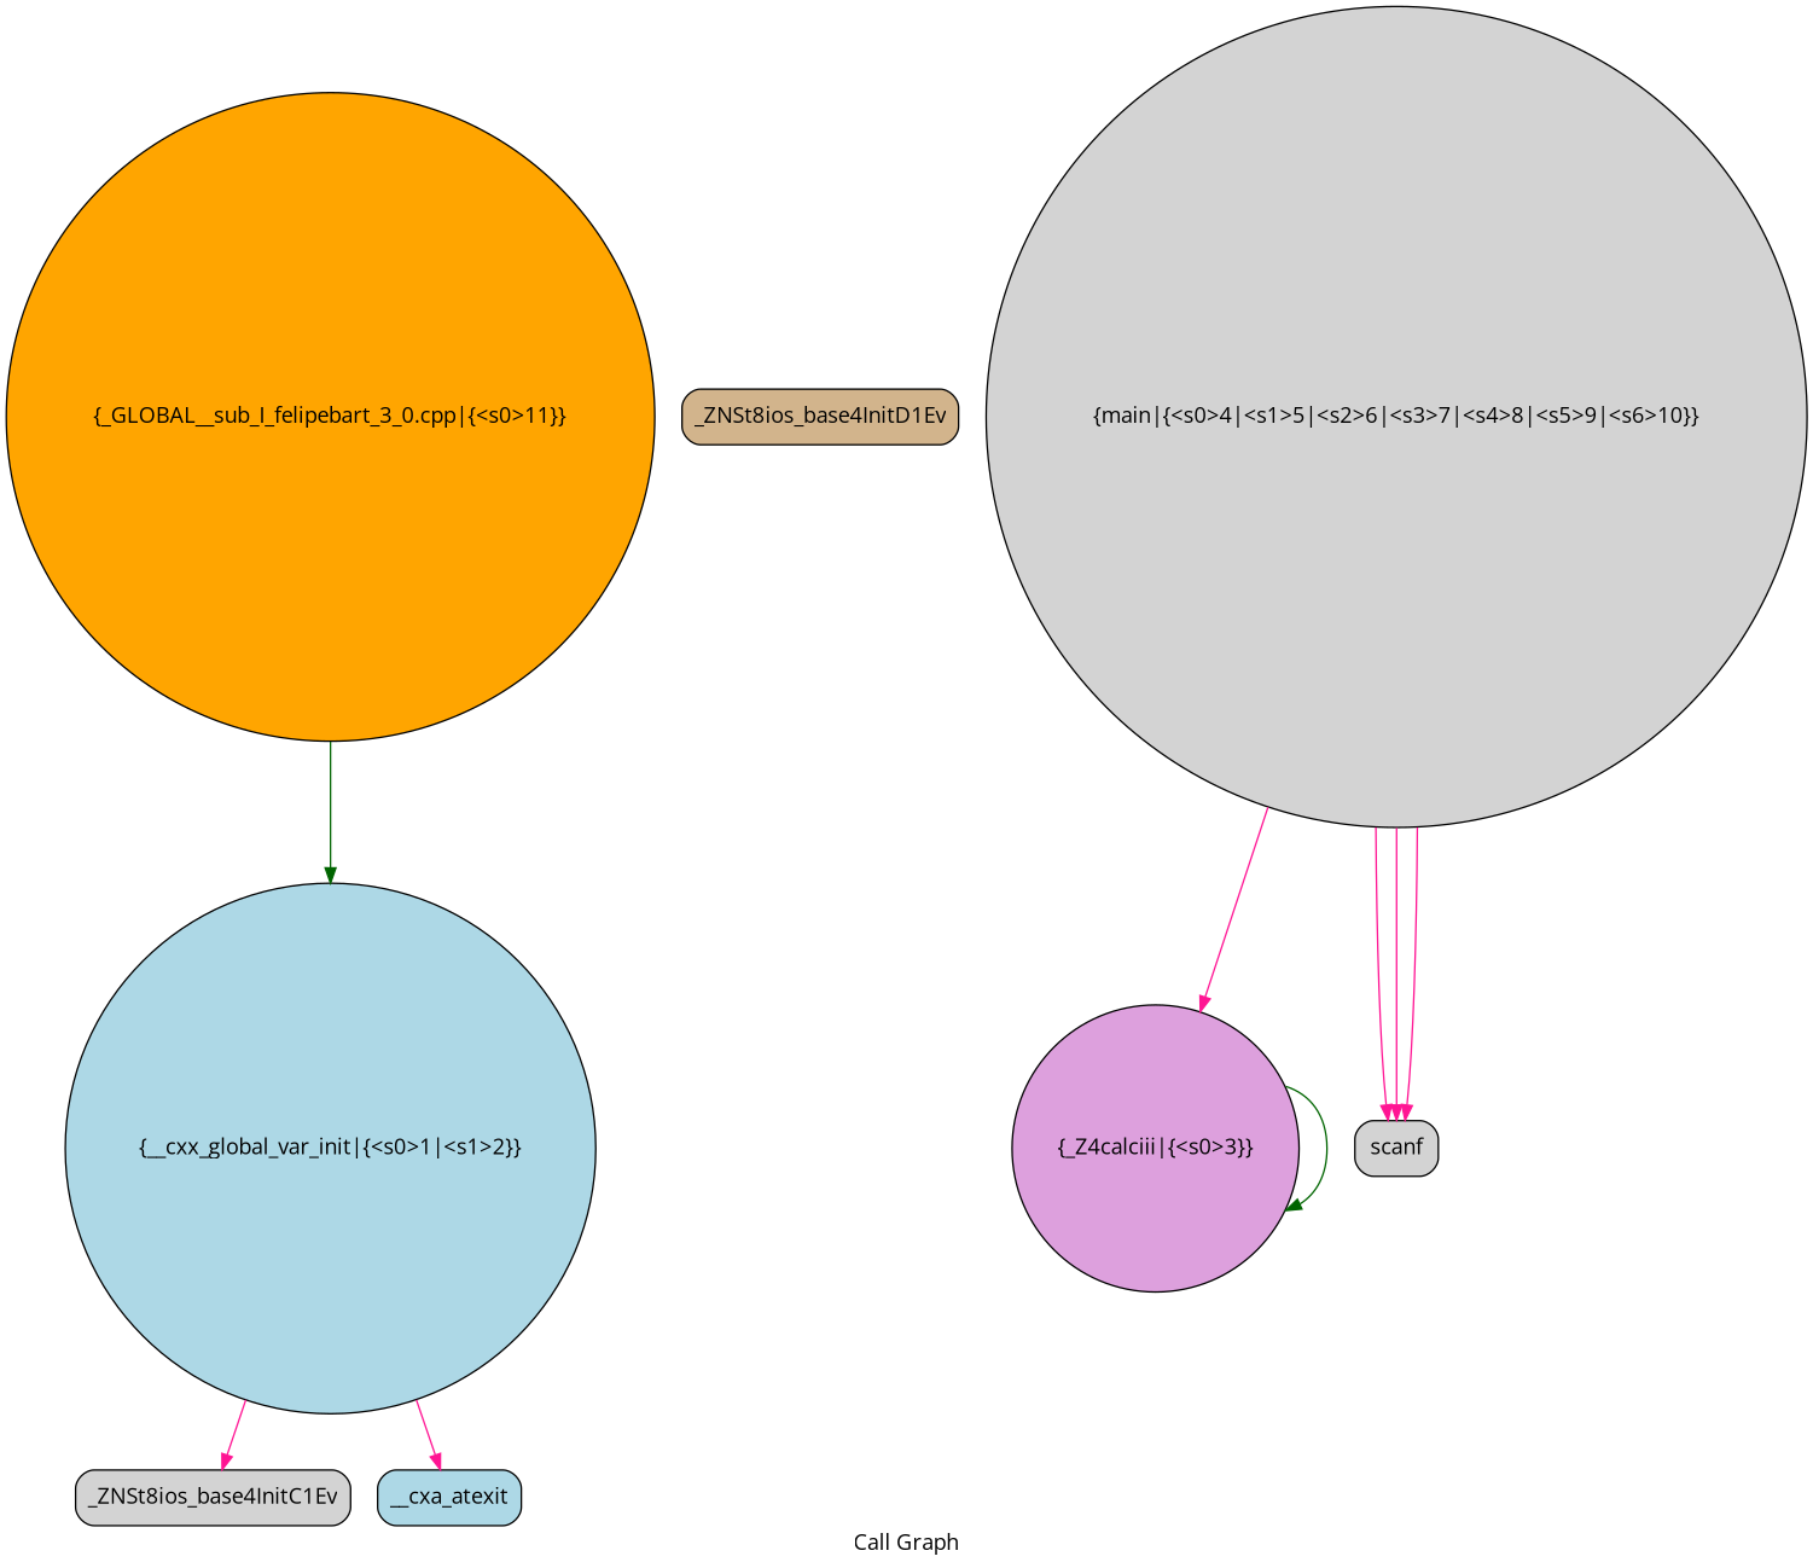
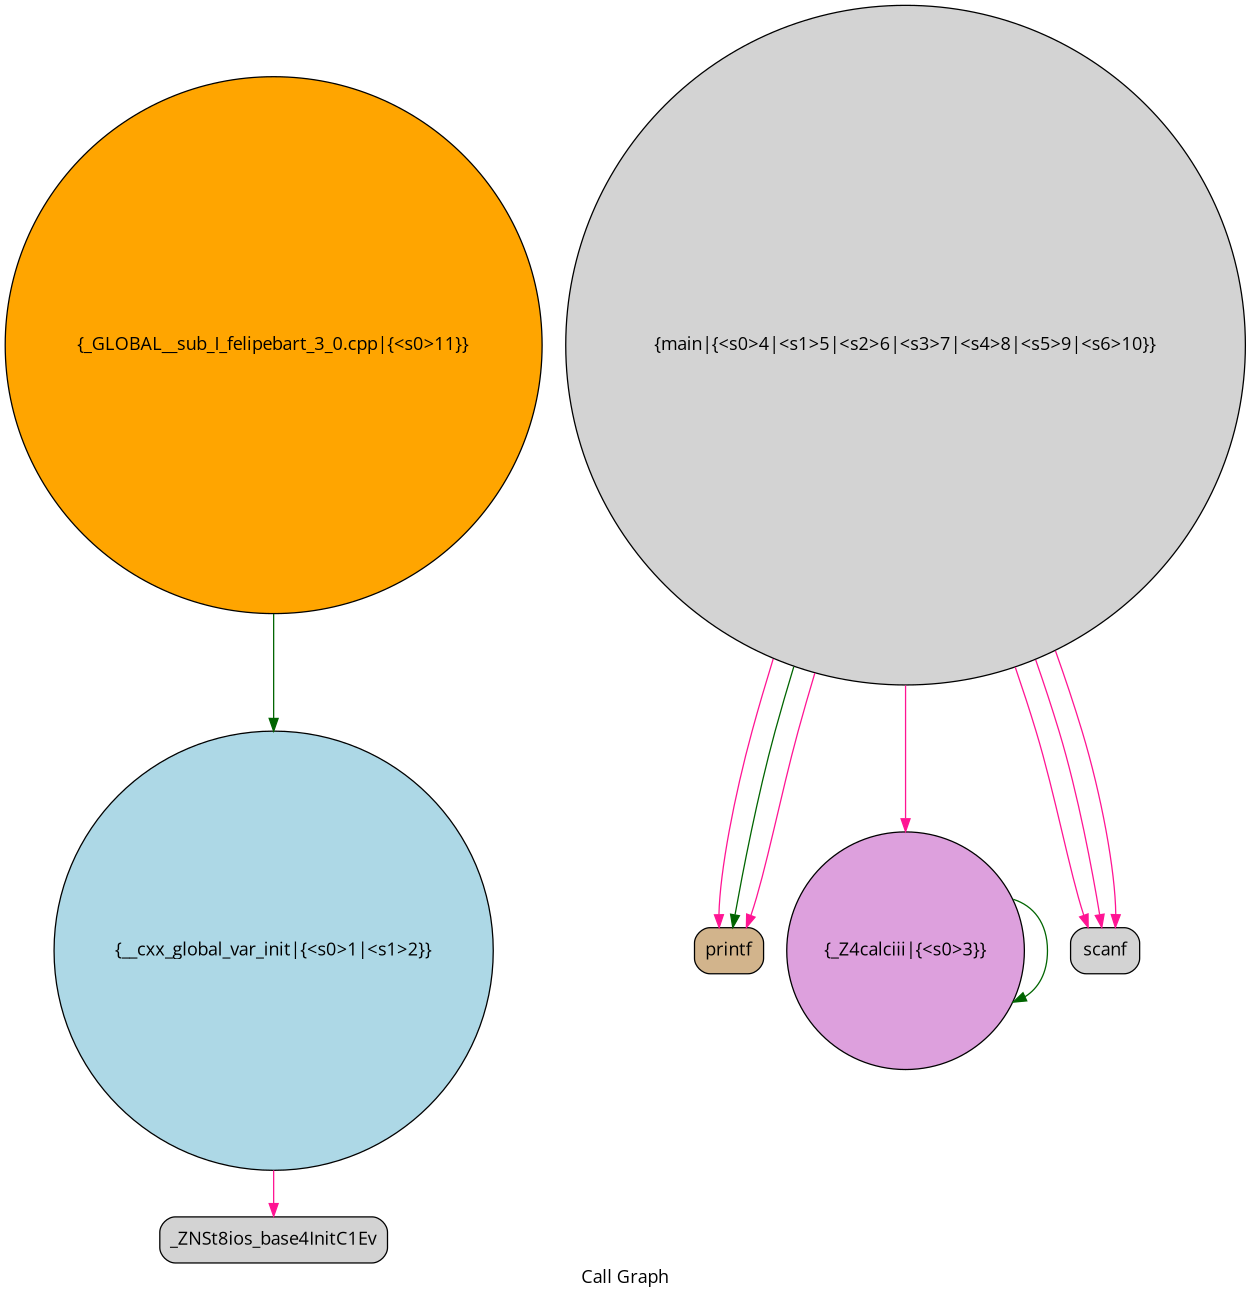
  digraph {
    fontname="Open Sans"
    label="Call Graph"
    node [fillcolor=lightgrey fontname="Open Sans" shape=Mrecord style=filled]
    edge [color=deeppink fontname="Open Sans" tailport=s0]
    n1 [fillcolor=lightblue label="{__cxx_global_var_init|{<s0>1|<s1>2}}" shape=circle]
    n2 [label="{_ZNSt8ios_base4InitC1Ev}"]
-   n3 [fillcolor=lightblue label="{__cxa_atexit}"]
-   n5 [fillcolor=tan label="{_ZNSt8ios_base4InitD1Ev}"]
+   n4 [fillcolor=tan label="{printf}"]
    n6 [fillcolor=plum label="{_Z4calciii|{<s0>3}}" shape=circle]
    n7 [label="{scanf}"]
    n8 [fillcolor=orange label="{_GLOBAL__sub_I_felipebart_3_0.cpp|{<s0>11}}" shape=circle]
    n9 [label="{main|{<s0>4|<s1>5|<s2>6|<s3>7|<s4>8|<s5>9|<s6>10}}" shape=circle]
    n1 -> n2
-   n1 -> n3 [tailport=s1]
    n6 -> n6 [color=darkgreen]
    n8 -> n1 [color=darkgreen]
+   n9 -> n4 [tailport=s4]
+   n9 -> n4 [color=darkgreen tailport=s5]
+   n9 -> n4 [tailport=s6]
    n9 -> n6 [tailport=s3]
    n9 -> n7
    n9 -> n7 [tailport=s1]
    n9 -> n7 [tailport=s2]
  }
